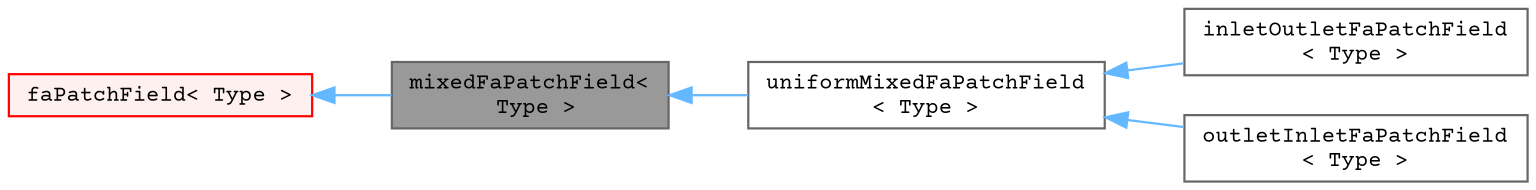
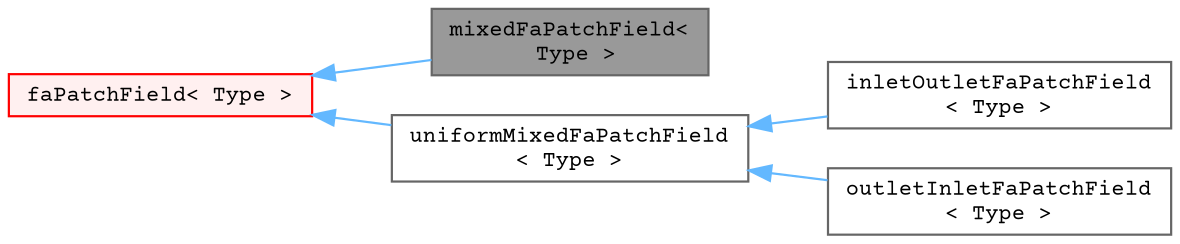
  digraph {
    fontname="Courier Prime"
    rankdir=LR
    node [color=gray40 fillcolor=white fontname="Courier Prime" fontsize=10 shape=box style=filled]
    edge [color=steelblue1 dir=back fontname="Courier Prime" fontsize=10 labelfontname=Helvetica labelfontsize=10 style=solid]
    n1 [fillcolor=grey60 fontcolor=black height=0.2 label="mixedFaPatchField\<\l Type \>" width=0.4]
    n2 [height=0.2 label="uniformMixedFaPatchField\l\< Type \>" width=0.4]
    n3 [height=0.2 label="inletOutletFaPatchField\l\< Type \>" width=0.4]
    n4 [height=0.2 label="outletInletFaPatchField\l\< Type \>" width=0.4]
    n5 [color=red fillcolor="#FFF0F0" height=0.2 label="faPatchField\< Type \>" width=0.4]
-   n1 -> n2
+   n5 -> n2
    n2 -> n3
    n2 -> n4
    n5 -> n1
  }
